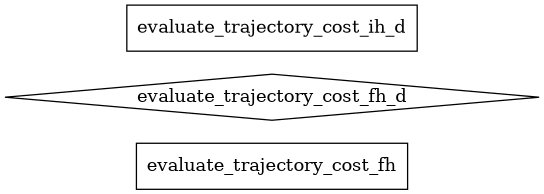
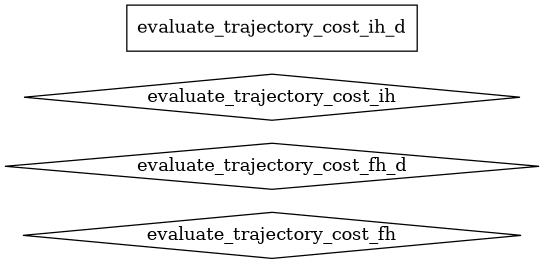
  digraph {
    rankdir=LR
    node [shape=box]
-   evaluate_trajectory_cost_fh
+   evaluate_trajectory_cost_fh [shape=diamond]
    evaluate_trajectory_cost_fh_d [shape=diamond]
+   evaluate_trajectory_cost_ih [shape=diamond]
    evaluate_trajectory_cost_ih_d
  }
